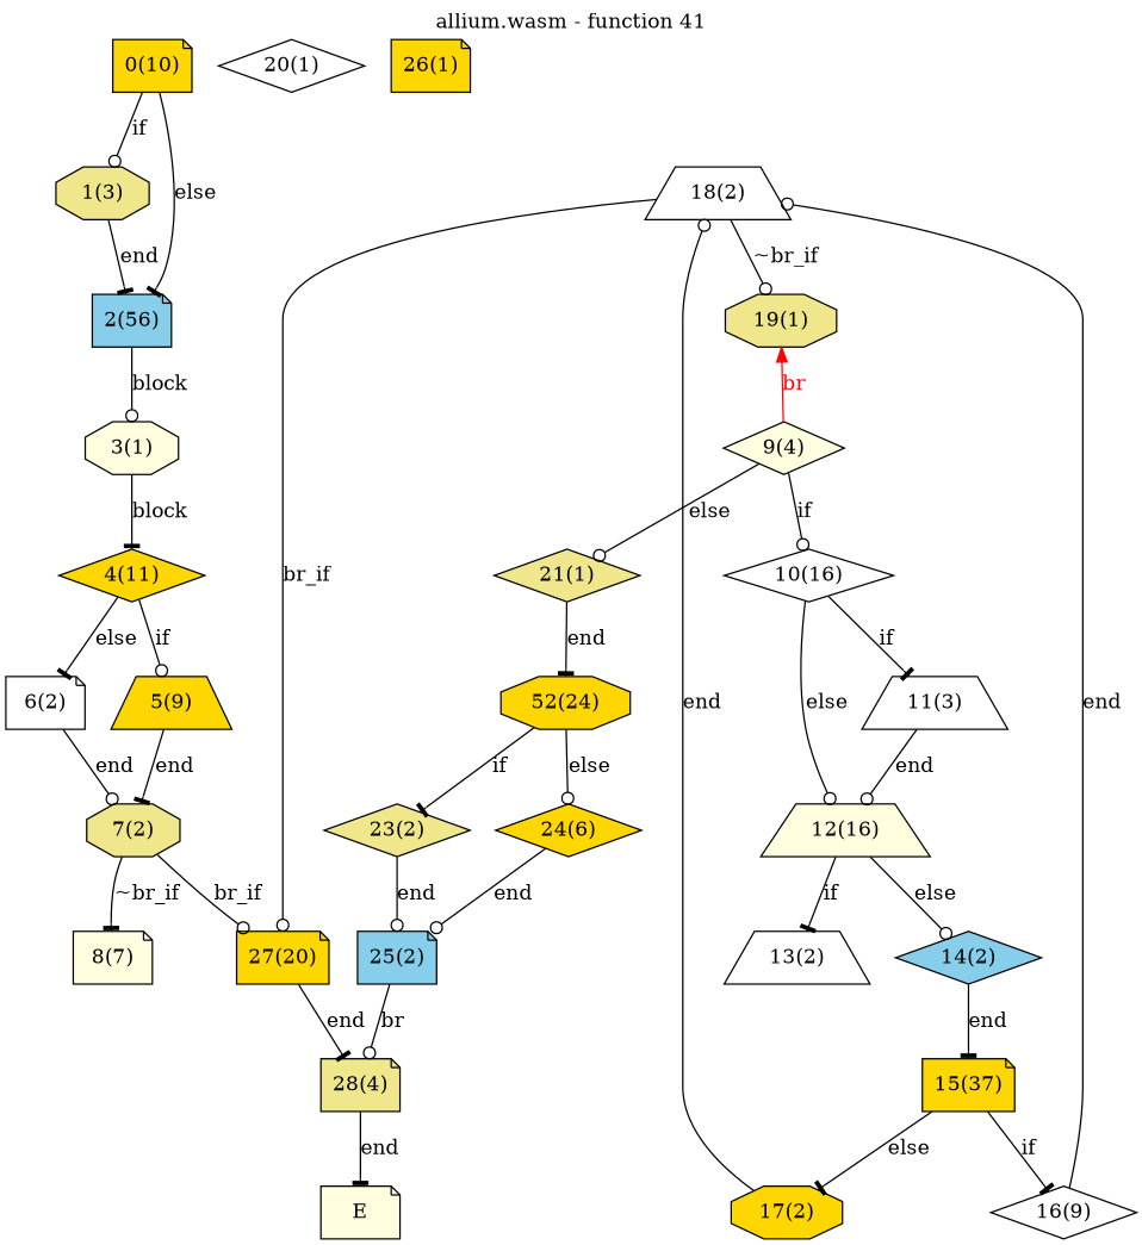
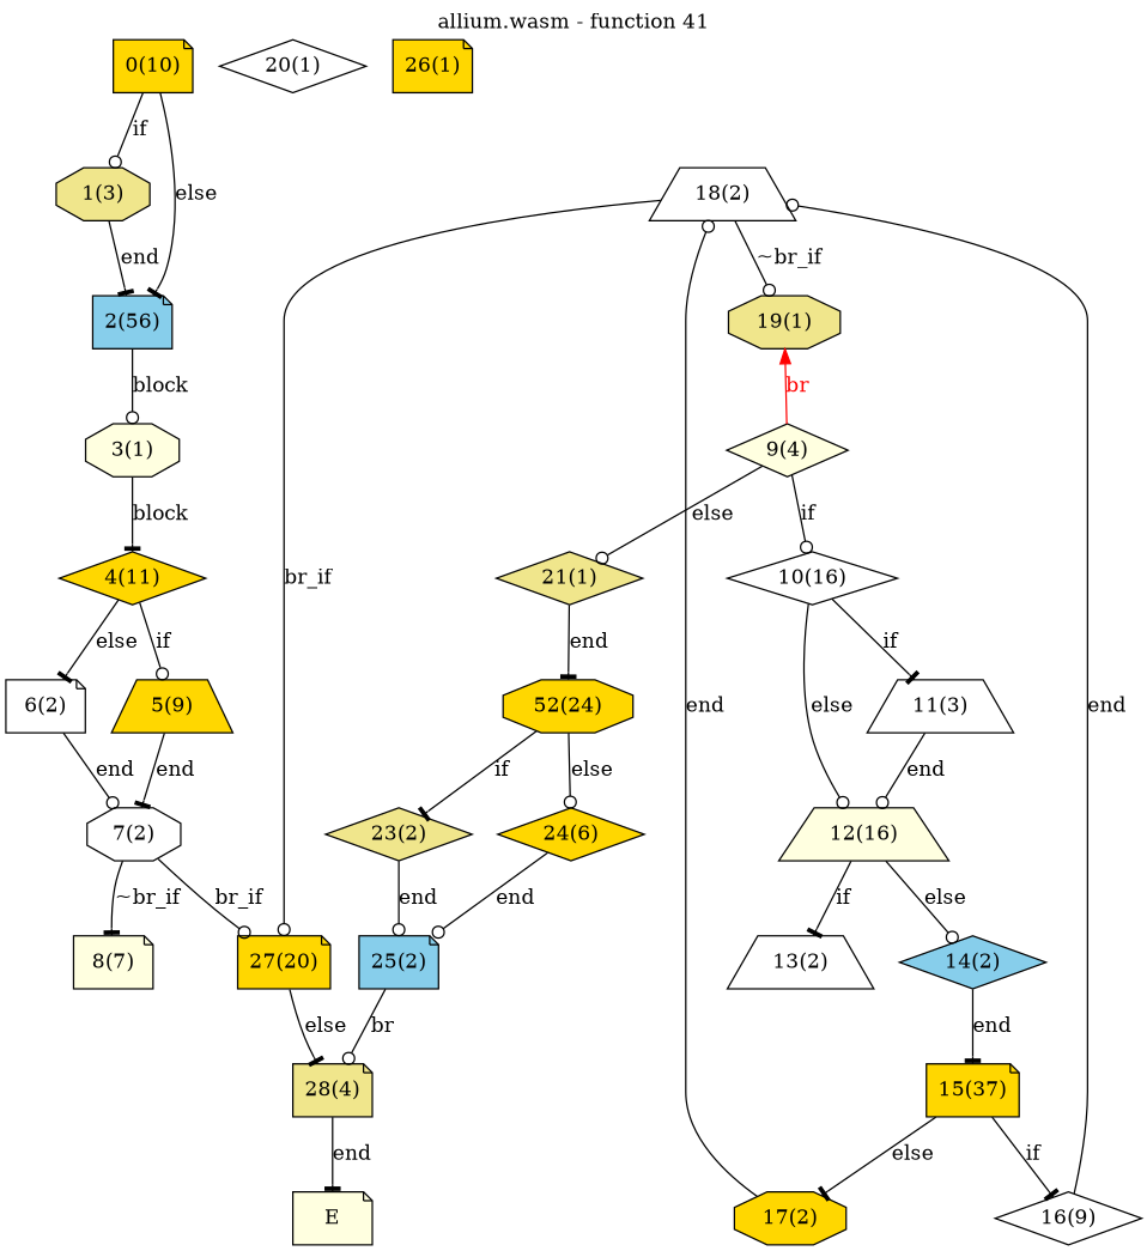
  digraph {
    label="allium.wasm - function 41"
    labelfontcolor=black
    labelfontname=Helvetica
    labelfontsize=16
    labelloc=t
    node [fillcolor=gold shape=note style=filled fontcolor=black]
    edge [arrowhead=odot]
    E [fillcolor=lightyellow fontcolor=""]
    n2 [label="0(10)"]
    n3 [fillcolor=khaki label="1(3)" shape=octagon]
    n4 [fillcolor=skyblue label="2(56)"]
    n5 [fillcolor=lightyellow label="3(1)" shape=octagon]
    n6 [label="4(11)" shape=diamond]
    n7 [label="5(9)" shape=trapezium]
    n8 [fillcolor=white label="6(2)"]
-   n9 [fillcolor=khaki label="7(2)" shape=octagon]
+   n9 [fillcolor=white label="7(2)" shape=octagon]
    n10 [fillcolor=lightyellow label="8(7)"]
    n11 [label="27(20)"]
    n12 [fillcolor=khaki label="28(4)"]
    n13 [fillcolor=lightyellow label="9(4)" shape=diamond]
    n14 [fillcolor=white label="10(16)" shape=diamond]
    n15 [fillcolor=khaki label="21(1)" shape=diamond]
    n16 [fillcolor=white label="11(3)" shape=trapezium]
    n17 [fillcolor=lightyellow label="12(16)" shape=trapezium]
    n18 [label="52(24)" shape=octagon]
    n19 [fillcolor=white label="13(2)" shape=trapezium]
    n20 [fillcolor=skyblue label="14(2)" shape=diamond]
    n21 [label="15(37)"]
    n22 [fillcolor=white label="16(9)" shape=diamond]
    n23 [label="17(2)" shape=octagon]
    n24 [fillcolor=white label="18(2)" shape=trapezium]
    n25 [fillcolor=khaki label="19(1)" shape=octagon]
    n26 [fillcolor=white label="20(1)" shape=diamond]
    n27 [fillcolor=khaki label="23(2)" shape=diamond]
    n28 [label="24(6)" shape=diamond]
    n29 [fillcolor=skyblue label="25(2)"]
    n30 [label="26(1)"]
    n2 -> n3 [label=if]
    n2 -> n4 [arrowhead=tee label=else]
    n3 -> n4 [arrowhead=tee label=end]
    n4 -> n5 [label=block]
    n5 -> n6 [arrowhead=tee label=block]
    n6 -> n7 [label=if]
    n6 -> n8 [arrowhead=tee label=else]
    n7 -> n9 [arrowhead=tee label=end]
    n8 -> n9 [label=end]
    n9 -> n10 [arrowhead=tee label="~br_if"]
    n9 -> n11 [label=br_if]
-   n11 -> n12 [arrowhead=tee label=end]
+   n11 -> n12 [arrowhead=tee label=else]
    n12 -> E [arrowhead=tee label=end]
    n13 -> n14 [label=if]
    n13 -> n15 [label=else]
    n14 -> n16 [arrowhead=tee label=if]
    n14 -> n17 [label=else]
    n15 -> n18 [arrowhead=tee label=end]
    n16 -> n17 [label=end]
    n17 -> n19 [arrowhead=tee label=if]
    n17 -> n20 [label=else]
    n18 -> n27 [arrowhead=tee label=if]
    n18 -> n28 [label=else]
    n20 -> n21 [arrowhead=tee label=end]
    n21 -> n22 [arrowhead=tee label=if]
    n21 -> n23 [arrowhead=tee label=else]
    n22 -> n24 [label=end]
    n23 -> n24 [label=end]
    n24 -> n11 [label=br_if]
    n24 -> n25 [label="~br_if"]
    n25 -> n13 [color=red dir=back fontcolor=red label=br arrowhead=""]
    n27 -> n29 [label=end]
    n28 -> n29 [label=end]
    n29 -> n12 [label=br]
  }
